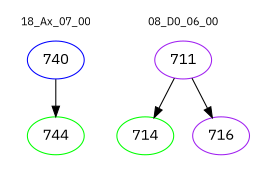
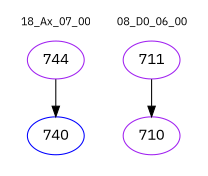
  digraph {
    fontname="IBM Plex Sans"
    node [color=green fontname="IBM Plex Sans"]
    edge [color=black fontname="IBM Plex Sans"]
    n1 [color=blue label=740]
-   n2 [label=744]
+   n2 [color=purple label=744]
    n3 [color=purple label=711]
-   n4 [label=714]
-   n5 [color=purple label=716]
+   n5 [color=purple label=710]
    subgraph cluster_1 {
      color=white
      fontsize=10
      label="18_Ax_07_00"
      n1
      n2
    }
    subgraph cluster_2 {
      color=white
      fontsize=10
      label="08_D0_06_00"
      n3
-     n4
      n5
    }
-   n1 -> n2
-   n3 -> n4
+   n2 -> n1
    n3 -> n5
  }
